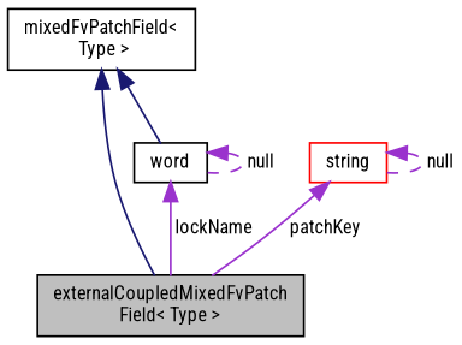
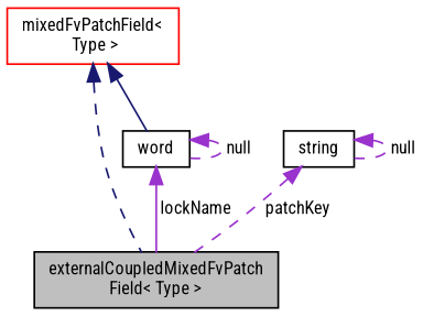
  digraph {
    fontname="Roboto Condensed"
    node [color=black fontname="Roboto Condensed" fontsize=10 shape=record]
    edge [color=darkorchid3 dir=back fontname="Roboto Condensed" fontsize=10 labelfontname=FreeSans labelfontsize=10 style=solid]
    n1 [fillcolor=grey75 fontcolor=black height=0.2 label="externalCoupledMixedFvPatch\lField\< Type \>" style=filled width=0.4]
-   n2 [height=0.2 label="mixedFvPatchField\<\l Type \>" width=0.4]
+   n2 [color=red height=0.2 label="mixedFvPatchField\<\l Type \>" width=0.4]
    n3 [height=0.2 label=word width=0.4]
-   n4 [color=red height=0.2 label=string width=0.4]
-   n2 -> n1 [color=midnightblue]
+   n4 [height=0.2 label=string width=0.4]
+   n2 -> n1 [color=midnightblue style=dashed]
    n2 -> n3 [color=midnightblue]
    n3 -> n1 [label=" lockName"]
    n3 -> n3 [label=" null" style=dashed]
-   n4 -> n1 [label=" patchKey"]
+   n4 -> n1 [label=" patchKey" style=dashed]
    n4 -> n4 [label=" null" style=dashed]
  }
